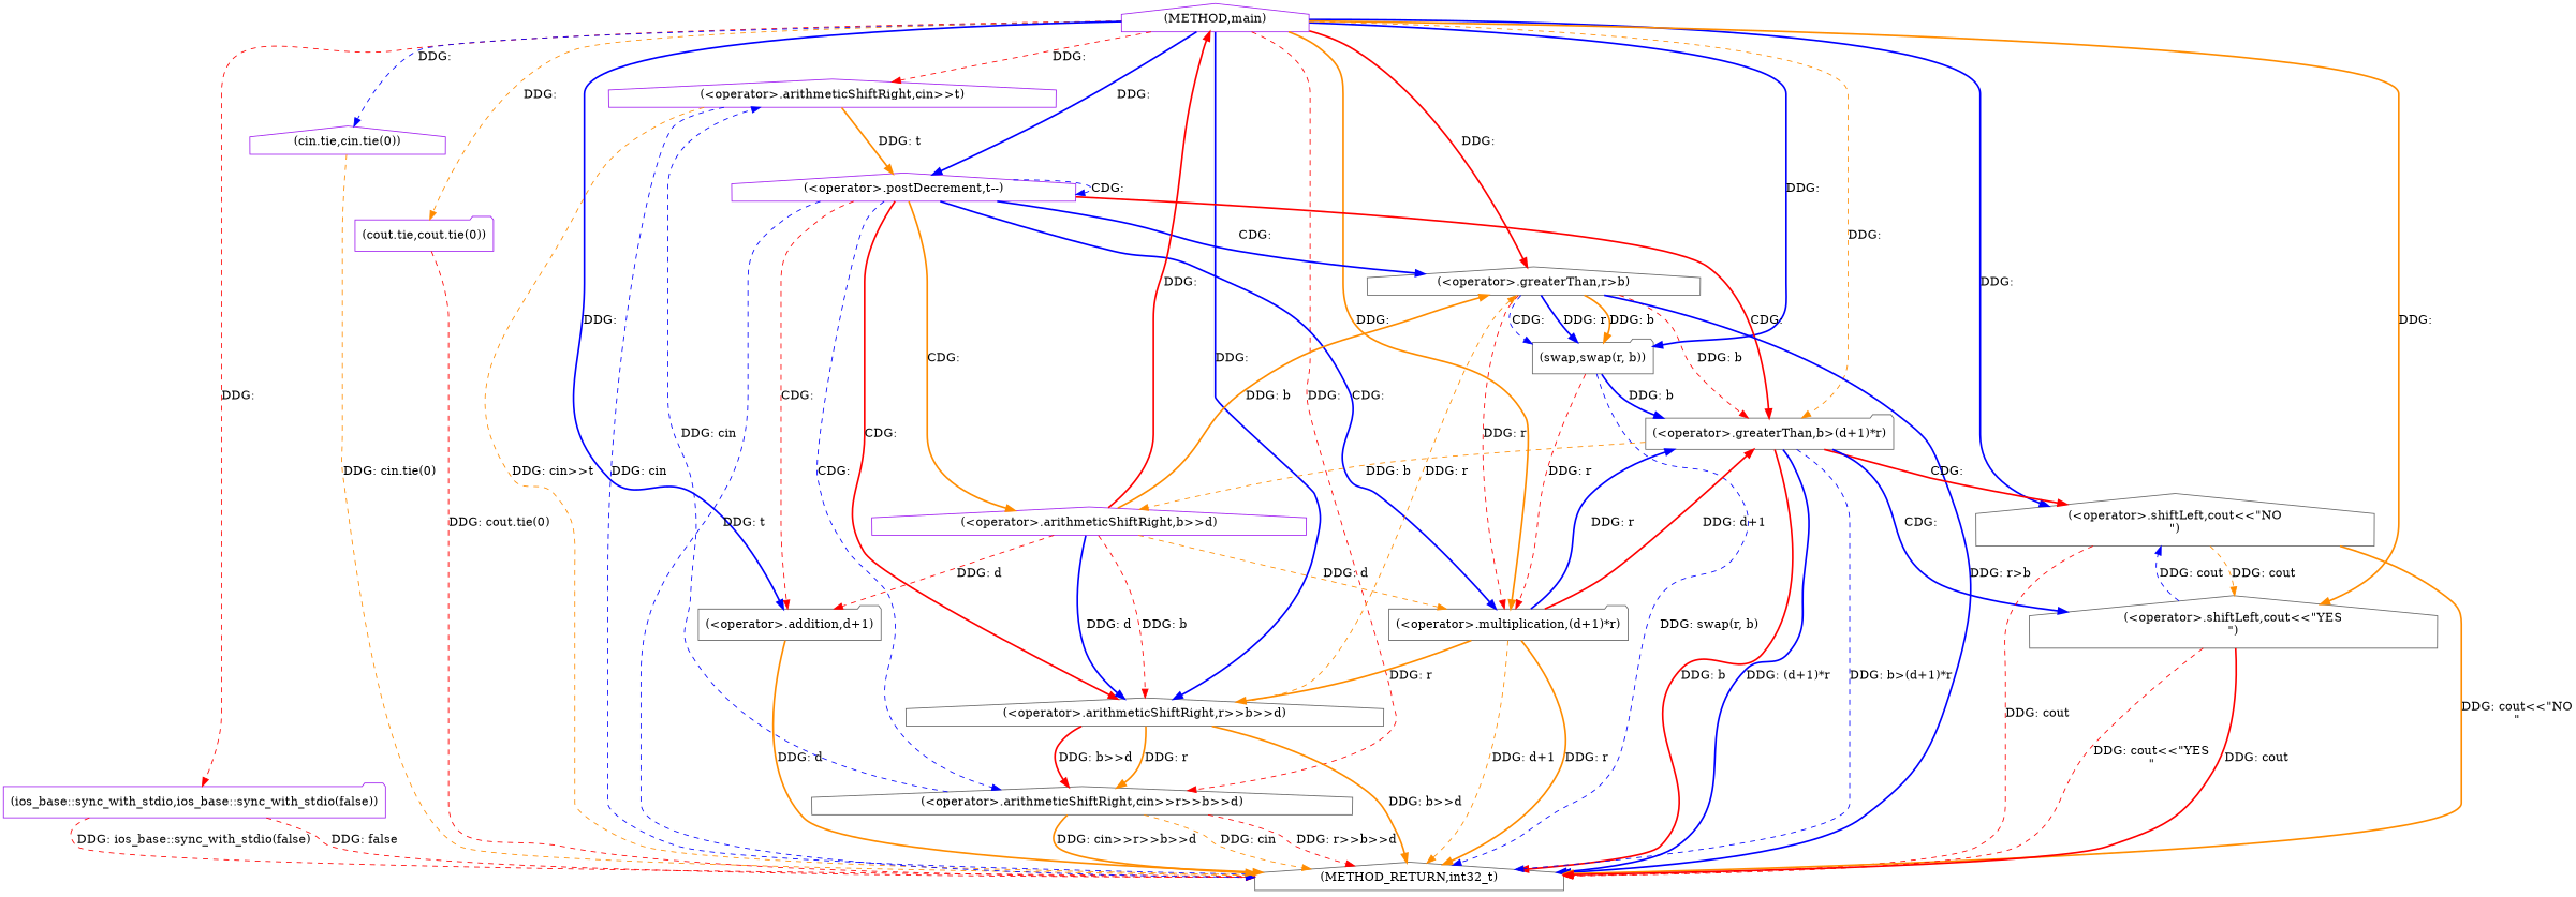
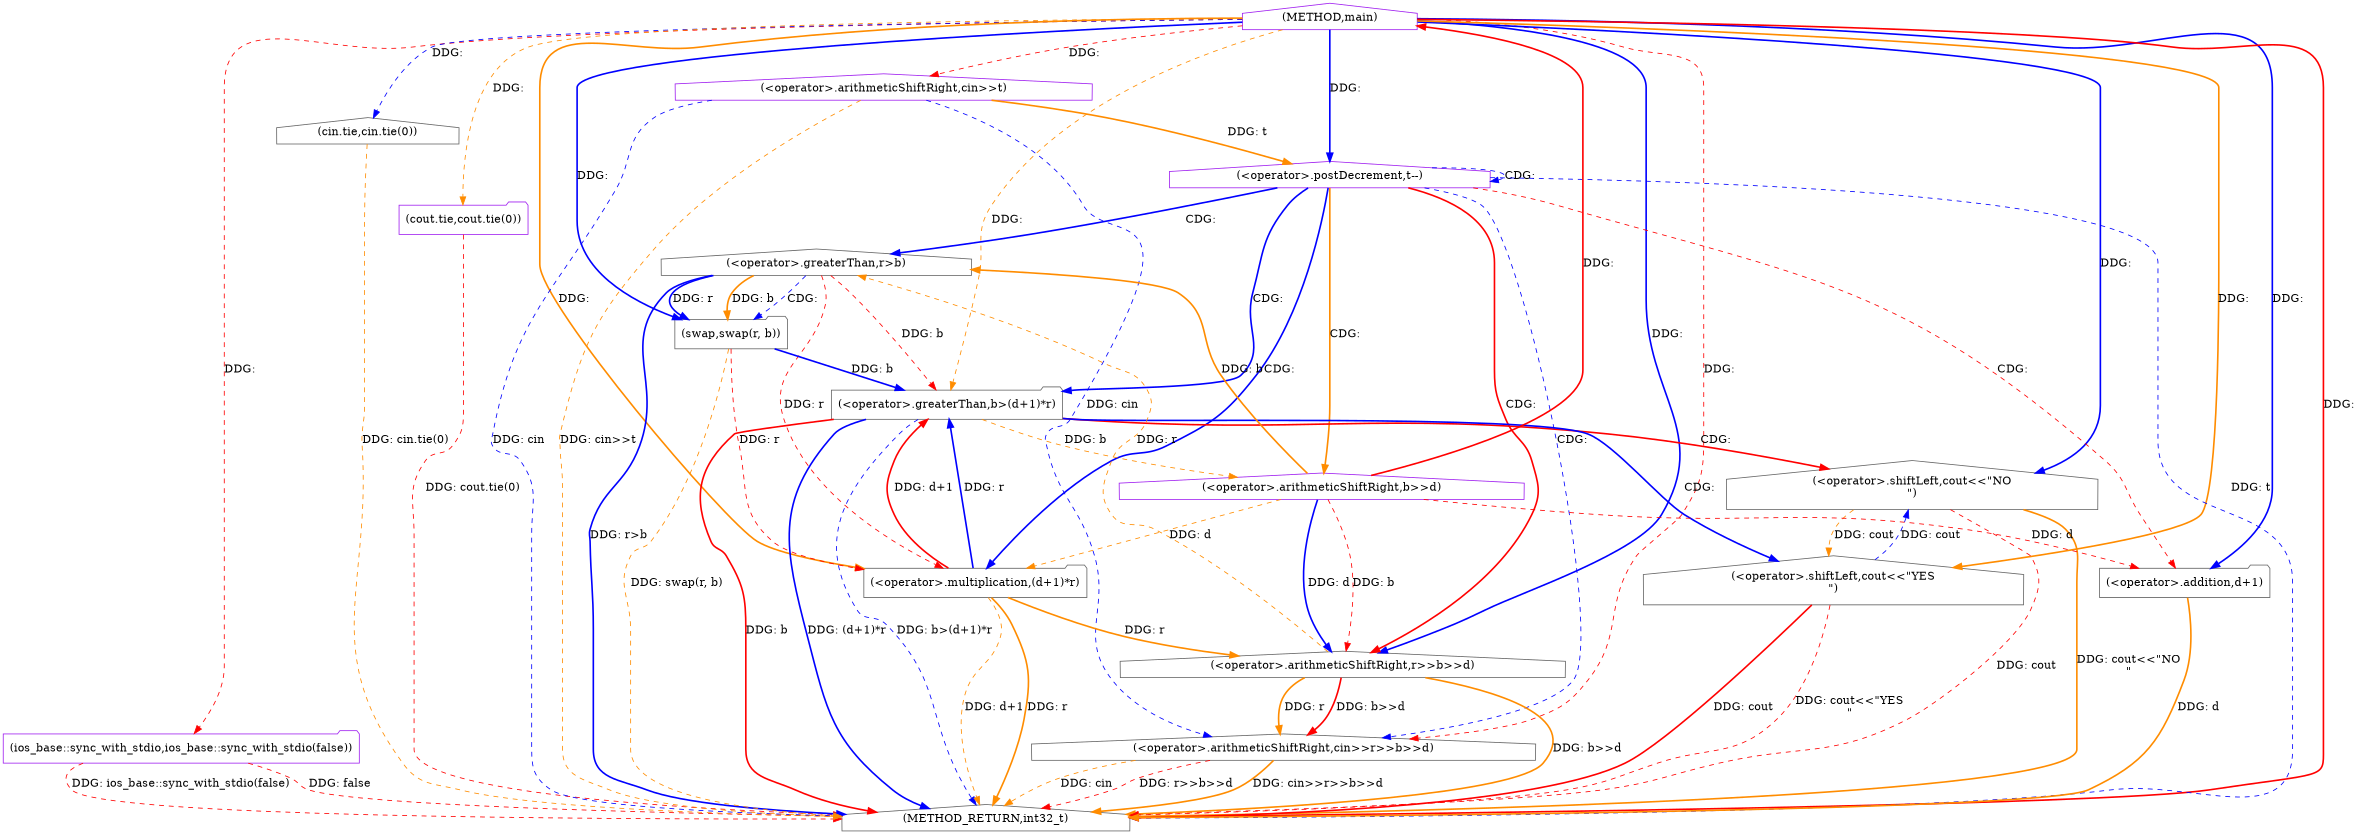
  digraph {
    node [color=gray40 shape=house]
    edge [color=blue style=bold]
    n1 [color=purple label="(METHOD,main)"]
    n2 [color=purple label="(ios_base::sync_with_stdio,ios_base::sync_with_stdio(false))" shape=folder]
-   n3 [color=purple label="(cin.tie,cin.tie(0))"]
+   n3 [label="(cin.tie,cin.tie(0))"]
    n4 [color=purple label="(cout.tie,cout.tie(0))" shape=folder]
    n5 [color=purple label="(<operator>.arithmeticShiftRight,cin>>t)"]
    n6 [color=purple label="(<operator>.postDecrement,t--)"]
    n7 [label="(<operator>.arithmeticShiftRight,cin>>r>>b>>d)"]
    n8 [label="(<operator>.greaterThan,r>b)"]
    n9 [label="(swap,swap(r, b))" shape=folder]
    n10 [label="(<operator>.greaterThan,b>(d+1)*r)" shape=folder]
    n11 [label="(<operator>.shiftLeft,cout<<\"NO\n\")"]
    n12 [label="(<operator>.arithmeticShiftRight,r>>b>>d)"]
    n13 [label="(<operator>.shiftLeft,cout<<\"YES\n\")"]
    n14 [label="(<operator>.multiplication,(d+1)*r)" shape=folder]
    n15 [label="(<operator>.addition,d+1)" shape=folder]
    n16 [label="(METHOD_RETURN,int32_t)"]
    n17 [color=purple label="(<operator>.arithmeticShiftRight,b>>d)"]
    n1 -> n2 [color=red label="DDG: " style=dashed]
    n1 -> n3 [label="DDG: " style=dashed]
    n1 -> n4 [color=darkorange label="DDG: " style=dashed]
    n1 -> n5 [color=red label="DDG: " style=dashed]
    n1 -> n6 [label="DDG: "]
    n1 -> n7 [color=red label="DDG: " style=dashed]
-   n1 -> n8 [color=red label="DDG: "]
+   n1 -> n16 [color=red label="DDG: "]
    n1 -> n9 [label="DDG: "]
    n1 -> n10 [color=darkorange label="DDG: " style=dashed]
    n1 -> n11 [label="DDG: "]
    n1 -> n12 [label="DDG: "]
    n1 -> n13 [color=darkorange label="DDG: "]
    n1 -> n14 [color=darkorange label="DDG: "]
    n1 -> n15 [label="DDG: "]
    n2 -> n16 [color=red label="DDG: ios_base::sync_with_stdio(false)" style=dashed]
    n2 -> n16 [color=red label="DDG: false" style=dashed]
    n3 -> n16 [color=darkorange label="DDG: cin.tie(0)" style=dashed]
    n4 -> n16 [color=red label="DDG: cout.tie(0)" style=dashed]
    n5 -> n6 [color=darkorange label="DDG: t"]
-   n7 -> n5 [label="DDG: cin" style=dashed]
+   n5 -> n7 [label="DDG: cin" style=dashed]
    n5 -> n16 [label="DDG: cin" style=dashed]
    n5 -> n16 [color=darkorange label="DDG: cin>>t" style=dashed]
    n6 -> n6 [label="CDG: " style=dashed]
    n6 -> n7 [label="CDG: " style=dashed]
    n6 -> n8 [label="CDG: "]
-   n6 -> n10 [color=red label="CDG: "]
+   n6 -> n10 [label="CDG: "]
    n6 -> n12 [color=red label="CDG: "]
    n6 -> n14 [label="CDG: "]
    n6 -> n15 [color=red label="CDG: " style=dashed]
    n6 -> n16 [label="DDG: t" style=dashed]
    n6 -> n17 [color=darkorange label="CDG: "]
    n7 -> n16 [color=darkorange label="DDG: cin" style=dashed]
    n7 -> n16 [color=red label="DDG: r>>b>>d" style=dashed]
    n7 -> n16 [color=darkorange label="DDG: cin>>r>>b>>d"]
    n8 -> n9 [label="DDG: r"]
    n8 -> n9 [color=darkorange label="DDG: b"]
    n8 -> n9 [label="CDG: " style=dashed]
    n8 -> n10 [color=red label="DDG: b" style=dashed]
    n8 -> n14 [color=red label="DDG: r" style=dashed]
    n8 -> n16 [label="DDG: r>b"]
    n9 -> n10 [label="DDG: b"]
    n9 -> n14 [color=red label="DDG: r" style=dashed]
-   n9 -> n16 [label="DDG: swap(r, b)" style=dashed]
+   n9 -> n16 [color=darkorange label="DDG: swap(r, b)" style=dashed]
    n10 -> n11 [color=red label="CDG: "]
    n10 -> n13 [label="CDG: "]
    n10 -> n16 [color=red label="DDG: b"]
    n10 -> n16 [label="DDG: (d+1)*r"]
    n10 -> n16 [label="DDG: b>(d+1)*r" style=dashed]
    n10 -> n17 [color=darkorange label="DDG: b" style=dashed]
    n11 -> n13 [color=darkorange label="DDG: cout" style=dashed]
    n11 -> n16 [color=red label="DDG: cout" style=dashed]
    n11 -> n16 [color=darkorange label="DDG: cout<<\"NO\n\""]
    n12 -> n7 [color=darkorange label="DDG: r"]
    n12 -> n7 [color=red label="DDG: b>>d"]
    n12 -> n8 [color=darkorange label="DDG: r" style=dashed]
    n12 -> n16 [color=darkorange label="DDG: b>>d"]
    n13 -> n11 [label="DDG: cout" style=dashed]
    n13 -> n16 [color=red label="DDG: cout"]
    n13 -> n16 [color=red label="DDG: cout<<\"YES\n\"" style=dashed]
    n14 -> n10 [color=red label="DDG: d+1"]
    n14 -> n10 [label="DDG: r"]
    n14 -> n12 [color=darkorange label="DDG: r"]
    n14 -> n16 [color=darkorange label="DDG: d+1" style=dashed]
    n14 -> n16 [color=darkorange label="DDG: r"]
    n15 -> n16 [color=darkorange label="DDG: d"]
    n17 -> n1 [color=red label="DDG: "]
    n17 -> n8 [color=darkorange label="DDG: b"]
    n17 -> n12 [label="DDG: d"]
    n17 -> n12 [color=red label="DDG: b" style=dashed]
    n17 -> n14 [color=darkorange label="DDG: d" style=dashed]
    n17 -> n15 [color=red label="DDG: d" style=dashed]
  }
